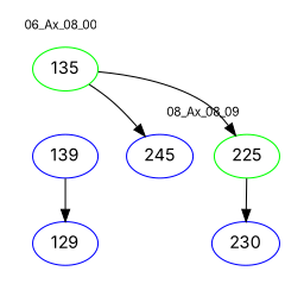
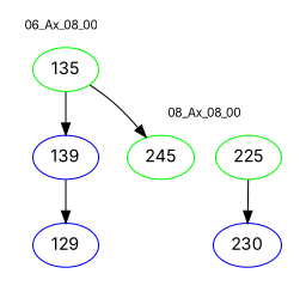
  digraph {
    fontname=Inter
    node [color=blue fontname=Inter]
    edge [color=black fontname=Inter]
    n1 [color=green label=225]
    n2 [label=230]
-   n3 [label=245]
+   n3 [color=green label=245]
    n4 [color=green label=135]
    n5 [label=139]
    n6 [label=129]
    subgraph cluster_1 {
      color=white
      fontsize=10
-     label="08_Ax_08_09"
+     label="08_Ax_08_00"
      n1
      n2
      n3
    }
    subgraph cluster_2 {
      color=white
      fontsize=10
      label="06_Ax_08_00"
      n4
      n5
      n6
    }
    n1 -> n2
    n4 -> n3
-   n4 -> n1
+   n4 -> n5
    n5 -> n6
  }
